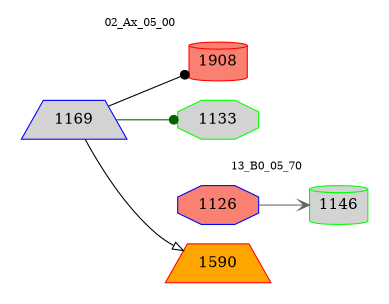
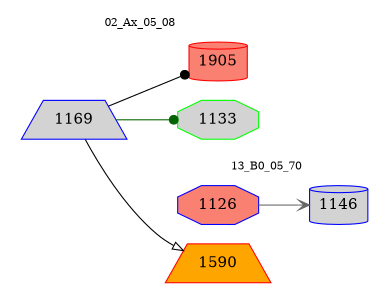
  digraph {
    rankdir=LR
    node [color=blue fillcolor=lightgrey shape=trapezium style=filled]
    edge [arrowhead=dot color=black]
    n1 [label=1169]
    n2 [color=green label=1133 shape=octagon]
-   n3 [color=red fillcolor=salmon label=1908 shape=cylinder]
+   n3 [color=red fillcolor=salmon label=1905 shape=cylinder]
    n4 [fillcolor=salmon label=1126 shape=octagon]
    n5 [color=red fillcolor=orange label=1590]
-   n6 [color=green label=1146 shape=cylinder]
+   n6 [label=1146 shape=cylinder]
    subgraph cluster_1 {
      color=white
      fontsize=10
-     label="02_Ax_05_00"
+     label="02_Ax_05_08"
      n1
      n2
      n3
    }
    subgraph cluster_2 {
      color=white
      fontsize=10
      label="13_B0_05_70"
      n4
      n5
      n6
    }
    n1 -> n2 [color=darkgreen]
    n1 -> n3
    n1 -> n5 [arrowhead=onormal]
    n4 -> n6 [arrowhead=vee color=gray40]
  }
